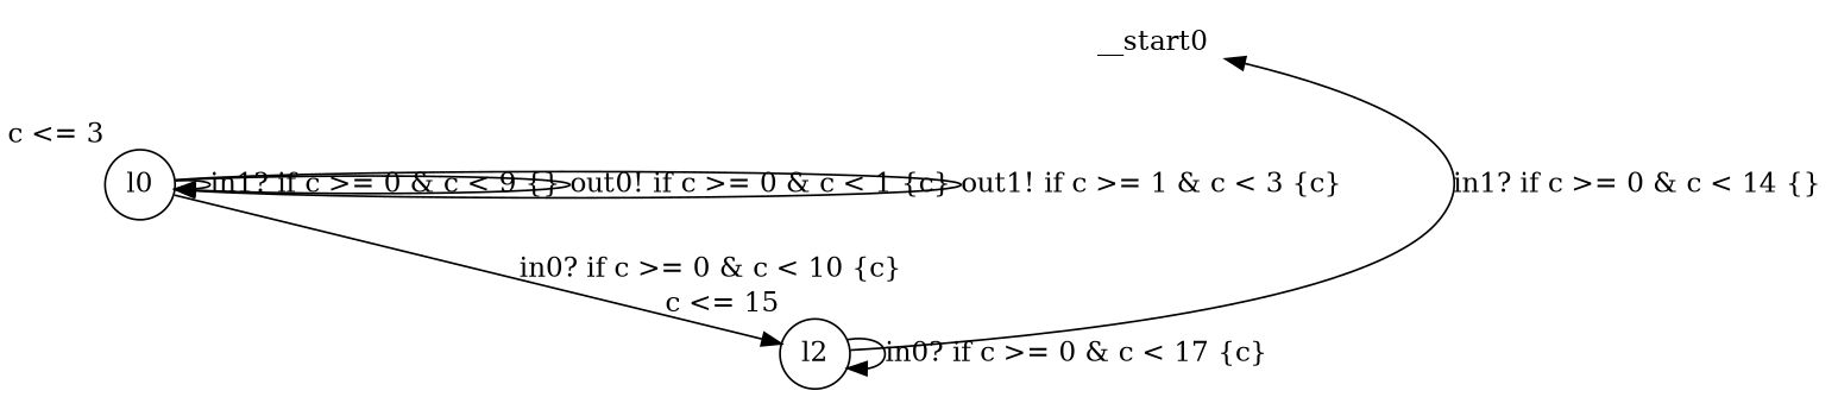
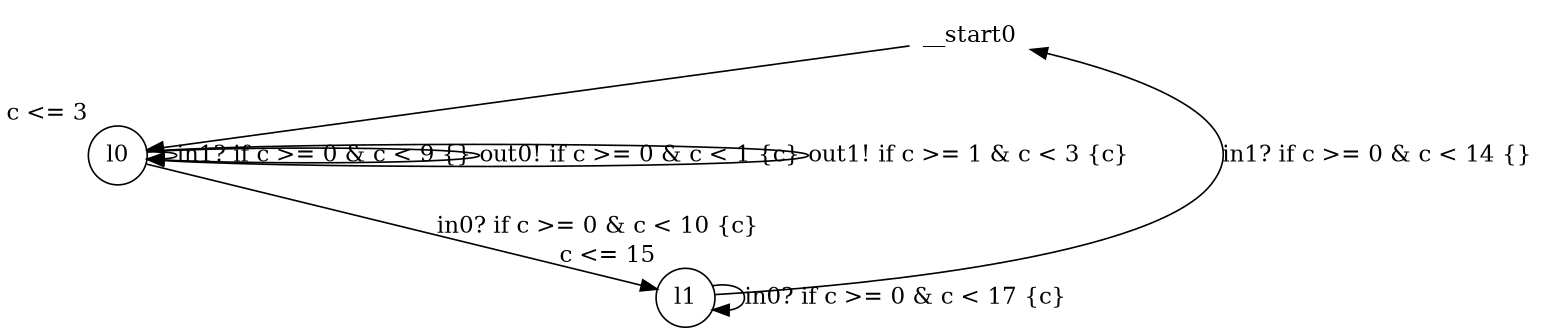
  digraph {
    node [shape=circle margin=0]
    __start0 [shape=none margin=""]
    n2 [label=l0 xlabel="c <= 3"]
-   n3 [label=l2 xlabel="c <= 15"]
+   n3 [label=l1 xlabel="c <= 15"]
+   __start0 -> n2
    n2 -> n2 [label="in1? if c >= 0 & c < 9 {} "]
    n2 -> n2 [label="out0! if c >= 0 & c < 1 {c} "]
    n2 -> n2 [label="out1! if c >= 1 & c < 3 {c} "]
    n2 -> n3 [label="in0? if c >= 0 & c < 10 {c} "]
    n3 -> __start0 [label="in1? if c >= 0 & c < 14 {} "]
    n3 -> n3 [label="in0? if c >= 0 & c < 17 {c} "]
  }
